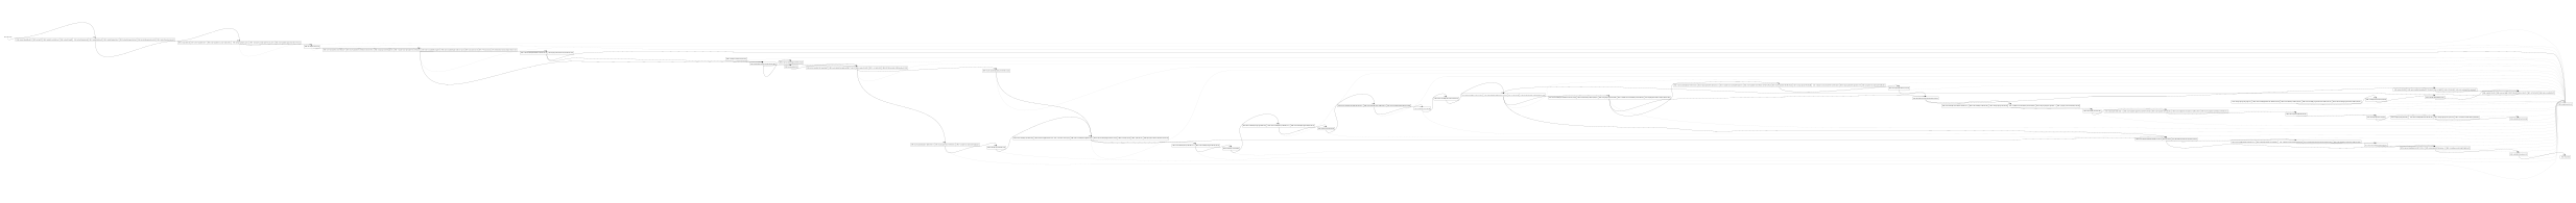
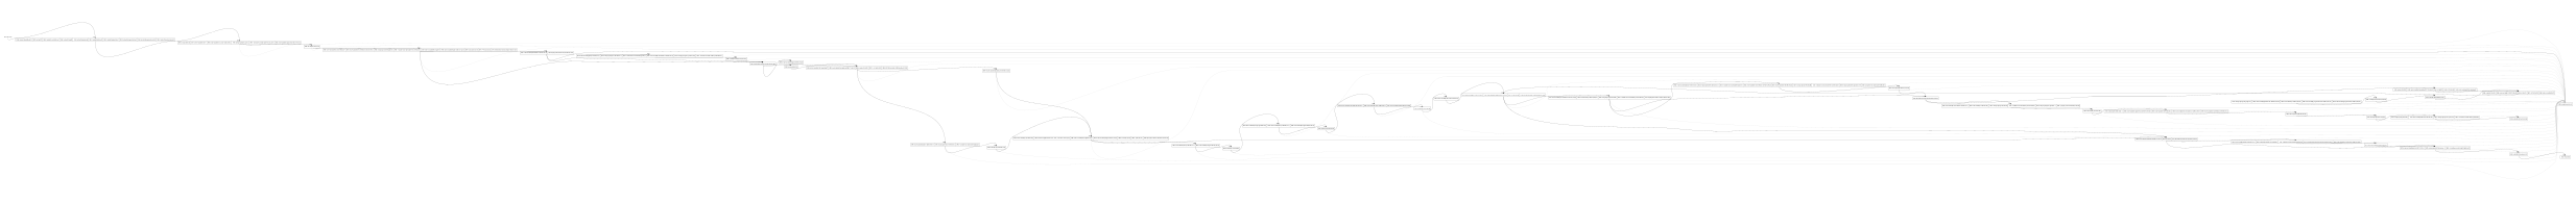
  digraph {
    fontname="Noto Serif"
    rankdir=LR
    node [fontname="Noto Serif" shape=record]
    edge [fontname="Noto Serif" headport=n tailport=s]
    n1 [label=BB_progress86 shape=none]
    n2 [label="{2946: constant[undefined,v1]|2947: vardecl['i']|2948: vardecl['resolveValues']|2949: vardecl['length']|2950: vardecl['remaining']|2951: vardecl['deferred']|2952: vardecl['updateFunc']|2953: vardecl['progressValues']|2954: vardecl['progressContexts']|2955: vardecl['resolveContexts']}"]
    n3 [label="{2956: constant[0.0,v3]|2957: write-variable[v3,'i']*|2958: read-variable['core_slice-1261:20',v6,-]|2959: read-property[v6,'call',-]|2960: \<variable-non-null-undef\>['core_slice']|2961: read-variable['arguments-1261:37',v7,v2]}"]
    n4 [label="{2962: call-0:0[v6,'call',v7,v4]}"]
    n5 [label="{3083: exceptional-return}"]
    n6 [label="{2963: write-variable[v4,'resolveValues']*|2964: read-variable['resolveValues-1262:13',v9,v2]|2965: read-property[v9,'length',v8]|2966: \<variable-non-null-undef\>['resolveValues']|2967: write-variable[v8,'length']*|2968: read-variable['length-1265:16',v12,v2]|2969: constant[1.0,v13]|2970: !==[v12,v13,v11]|2971: if[v11](true-block:1124,false-block:1121)}"]
    n7 [label="{2981: if[v11](true-block:1125,false-block:1126)}"]
    n8 [label="{2972: read-variable['subordinate-1265:34',v11,v2]|2973: if[v11](true-block:1122,false-block:1124)}"]
    n9 [label="{2982: read-variable['length-1265:94',v10,v2]}"]
    n10 [label="{2983: constant[0.0,v10]}"]
+   n11 [label="{2974: read-variable['jQuery-1265:49',v13,-]|2975: read-property[v13,'isFunction',-]|2976: \<variable-non-null-undef\>['jQuery']|2977: read-variable['subordinate-1265:68',v15,v2]|2978: read-property[v15,'promise',v14]|2979: \<variable-non-null-undef\>['subordinate']}"]
    n12 [label="{2984: write-variable[v10,'remaining']*|2985: read-variable['remaining-1268:17',v14,v2]|2986: constant[1.0,v15]|2987: ===[v14,v15,v13]|2988: if[v13](true-block:1128,false-block:1129)}"]
    n13 [label="{2980: call-0:0[v13,'isFunction',v14,v11]}"]
    n14 [label="{2989: read-variable['subordinate-1268:35',v12,v2]}"]
    n15 [label="{2990: read-variable['jQuery-1268:49',v17,-]|2991: read-property[v17,'Deferred',-]|2992: \<variable-non-null-undef\>['jQuery']}"]
    n16 [label="{2994: write-variable[v12,'deferred']*|2995: function-expr[function null---1271 ( i contexts values ),v16]|2996: write-variable[v16,'updateFunc']*|2997: read-variable['length-1286:11',v18,v2]|2998: constant[1.0,v19]|2999: \>[v18,v19,v17]|3000: if[v17](true-block:1132,false-block:1156)}"]
    n17 [label="{2993: call-0:0[v17,'Deferred',v12]}"]
    n18 [label="{3001: read-variable['Array-1287:28',v21,-]|3002: read-variable['length-1287:35',v22,v2]}"]
    n19 [label="{3069: read-variable['remaining-1303:12',v21,v2]|3070: ![v21,v20]|3071: if[v20](true-block:1157,false-block:1159)}"]
    n20 [label="{3003: construct[-,v21,v22,v20]}"]
    n21 [label="{3072: read-variable['deferred-1304:7',v23,-]|3073: read-property[v23,'resolveWith',-]|3074: \<variable-non-null-undef\>['deferred']|3075: read-variable['resolveContexts-1304:29',v24,v2]|3076: read-variable['resolveValues-1304:46',v25,v2]}"]
    n22 [label="{3078: read-variable['deferred-1307:13',v23,-]|3079: read-property[v23,'promise',-]|3080: \<variable-non-null-undef\>['deferred']}"]
    n23 [label="{3004: write-variable[v20,'progressValues']*|3005: read-variable['Array-1288:30',v24,-]|3006: read-variable['length-1288:37',v25,v2]}"]
    n24 [label="{3077: call-0:0[v23,'resolveWith',v24,v25,-]*}"]
    n25 [label="{3081: call-0:0[v23,'promise',v1]}"]
    n26 [label="{3007: construct[-,v24,v25,v23]}"]
    n27 [label="{3008: write-variable[v23,'progressContexts']*|3009: read-variable['Array-1289:29',v27,-]|3010: read-variable['length-1289:36',v28,v2]}"]
    n28 [label="{3011: construct[-,v27,v28,v26]}"]
    n29 [label="{3012: write-variable[v26,'resolveContexts']*}"]
    n30 [label="{3013: read-variable['i-1290:15',v30,v2]|3014: read-variable['length-1290:19',v31,v2]|3015: \<[v30,v31,v29]|3016: if[v29](true-block:1140,false-block:1156)}"]
    n31 [label="{3017: read-variable['resolveValues-1291:13',v33,v2]|3018: read-variable['i-1291:28',v34,v2]|3019: read-property[v33,v34,v32]|3020: \<variable-non-null-undef\>['resolveValues']|3021: if[v32](true-block:1141,false-block:1143)}"]
    n32 [label="{3032: if[v32](true-block:1144,false-block:1145)}"]
    n33 [label="{3022: read-variable['jQuery-1291:35',v36,-]|3023: read-property[v36,'isFunction',-]|3024: \<variable-non-null-undef\>['jQuery']|3025: read-variable['resolveValues-1291:54',v39,v2]|3026: read-variable['i-1291:69',v40,v2]|3027: read-property[v39,v40,v38]|3028: \<variable-non-null-undef\>['resolveValues']|3029: read-property[v38,'promise',v37]|3030: \<property-non-null-undef\>[v39,v40]}"]
    n34 [label="{3033: read-variable['resolveValues-1292:9',v43,-]|3034: read-variable['i-1292:24',v44,-]|3035: read-property[v43,v44,v42]|3036: \<variable-non-null-undef\>['resolveValues']|3037: read-property[v42,'promise',-]|3038: \<property-non-null-undef\>[v43,v44]}"]
    n35 [label="{3039: constant[1.0,v35]|3040: read-variable['remaining-1297:11',v36,v2]|3041: +[v36,v37]|3042: -[v37,v35,v38]|3043: write-variable[v38,'remaining']*}"]
    n36 [label="{3031: call-0:0[v36,'isFunction',v37,v32]}"]
    n37 [label="{3044: call-0:0[v42,'promise',v40]}"]
    n38 [label="{3064: constant[1.0,v35]|3065: read-variable['i-1290:27',v36,v2]|3066: +[v36,v37]|3067: +[v37,v35,v38]|3068: write-variable[v38,'i']}"]
    n39 [label="{3045: read-property[v40,'done',-]|3046: read-variable['updateFunc-1293:16',v47,v46]|3047: read-variable['i-1293:28',v48,-]|3048: read-variable['resolveContexts-1293:31',v49,-]|3049: read-variable['resolveValues-1293:48',v50,-]}"]
    n40 [label="{3050: call-0:0[v46,v47,v48,v49,v50,v45]}"]
    n41 [label="{3051: call-0:0[v40,'done',v45,v38]}"]
    n42 [label="{3052: read-property[v38,'fail',-]|3053: read-variable['deferred-1294:16',v52,-]|3054: read-property[v52,'reject',v51]|3055: \<variable-non-null-undef\>['deferred']}"]
    n43 [label="{3056: call-0:0[v38,'fail',v51,v36]}"]
    n44 [label="{3057: read-property[v36,'progress',-]|3058: read-variable['updateFunc-1295:20',v55,v54]|3059: read-variable['i-1295:32',v56,v2]|3060: read-variable['progressContexts-1295:35',v57,v2]|3061: read-variable['progressValues-1295:53',v58,v2]}"]
    n45 [label="{3062: call-0:0[v54,v55,v56,v57,v58,v53]}"]
    n46 [label="{3063: call-0:0[v36,'progress',v53,-]*}"]
    n47 [label="{3082: return[v1]}"]
    n1 -> n2 [headlabel="    1117"]
    n2 -> n3 [headlabel="      1118"]
    n3 -> n4 [headlabel="      1119"]
    n3 -> n5 [color=gray headlabel="      1162"]
    n4 -> n5 [color=gray]
    n4 -> n6 [headlabel="      1120"]
    n6 -> n5 [color=gray]
    n6 -> n7 [headlabel="      1124"]
    n6 -> n8 [headlabel="      1121"]
    n7 -> n9 [headlabel="      1125"]
    n7 -> n10 [headlabel="      1126"]
    n8 -> n5 [color=black]
    n8 -> n7
+   n8 -> n11 [headlabel="      1122"]
    n9 -> n5 [color=gray]
    n9 -> n12 [headlabel="      1127"]
    n10 -> n12
+   n11 -> n5 [color=gray]
+   n11 -> n13 [headlabel="      1123"]
    n12 -> n5 [color=gray]
    n12 -> n14 [headlabel="      1128"]
    n12 -> n15 [headlabel="      1129"]
    n13 -> n5 [color=gray]
    n13 -> n7
    n14 -> n5 [color=gray]
    n14 -> n16 [headlabel="      1131"]
    n15 -> n5 [color=gray]
    n15 -> n17 [headlabel="      1130"]
    n16 -> n5 [color=gray]
    n16 -> n18 [headlabel="      1132"]
    n16 -> n19 [headlabel="      1156"]
    n17 -> n5 [color=gray]
    n17 -> n16
    n18 -> n5 [color=gray]
    n18 -> n20 [headlabel="      1133"]
    n19 -> n5 [color=gray]
    n19 -> n21 [headlabel="      1157"]
    n19 -> n22 [headlabel="      1159"]
    n20 -> n5 [color=gray]
    n20 -> n23 [headlabel="      1134"]
    n21 -> n5 [color=gray]
    n21 -> n24 [headlabel="      1158"]
    n22 -> n5 [color=gray]
    n22 -> n25 [headlabel="      1160"]
    n23 -> n5 [color=gray]
    n23 -> n26 [headlabel="      1135"]
    n24 -> n5 [color=gray]
    n24 -> n22
    n25 -> n5 [color=gray]
    n25 -> n47 [headlabel="      1161"]
    n26 -> n5 [color=gray]
    n26 -> n27 [headlabel="      1136"]
    n27 -> n5 [color=gray]
    n27 -> n28 [headlabel="      1137"]
    n28 -> n5 [color=gray]
    n28 -> n29 [headlabel="      1138"]
    n29 -> n30 [headlabel="      1139"]
    n30 -> n5 [color=gray]
    n30 -> n19
    n30 -> n31 [headlabel="      1140"]
    n31 -> n5 [color=gray]
    n31 -> n32 [headlabel="      1143"]
    n31 -> n33 [headlabel="      1141"]
    n32 -> n34 [headlabel="      1144"]
    n32 -> n35 [headlabel="      1145"]
    n33 -> n5 [color=gray]
    n33 -> n36 [headlabel="      1142"]
    n34 -> n5 [color=gray]
    n34 -> n37 [headlabel="      1146"]
    n35 -> n5 [color=gray]
    n35 -> n38 [headlabel="      1155"]
    n36 -> n5 [color=gray]
    n36 -> n32
    n37 -> n5 [color=gray]
    n37 -> n39 [headlabel="      1147"]
    n38 -> n5 [color=gray]
    n38 -> n30
    n39 -> n5 [color=gray]
    n39 -> n40 [headlabel="      1148"]
    n40 -> n5 [color=gray]
    n40 -> n41 [headlabel="      1149"]
    n41 -> n5 [color=gray]
    n41 -> n42 [headlabel="      1150"]
    n42 -> n5 [color=gray]
    n42 -> n43 [headlabel="      1151"]
    n43 -> n5 [color=gray]
    n44 -> n5 [color=gray]
    n44 -> n45 [headlabel="      1153"]
    n45 -> n5 [color=gray]
    n45 -> n46 [headlabel="      1154"]
    n46 -> n5 [color=gray]
    n46 -> n38
  }
